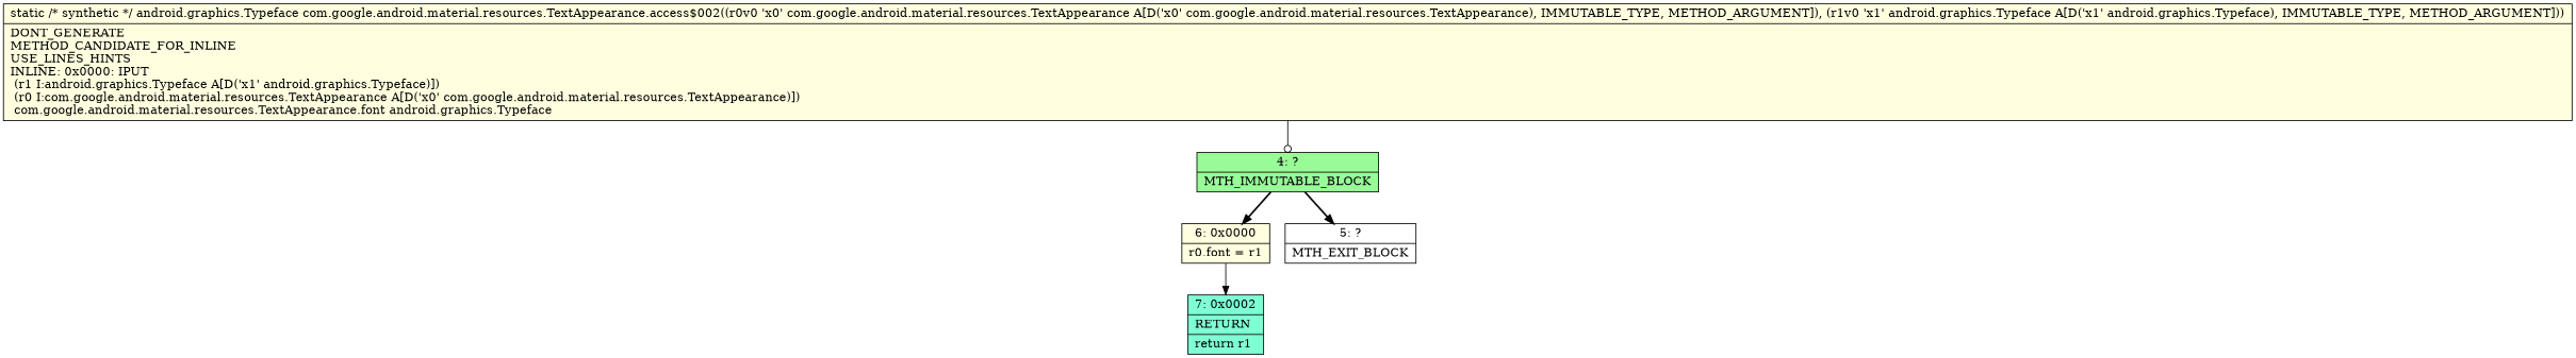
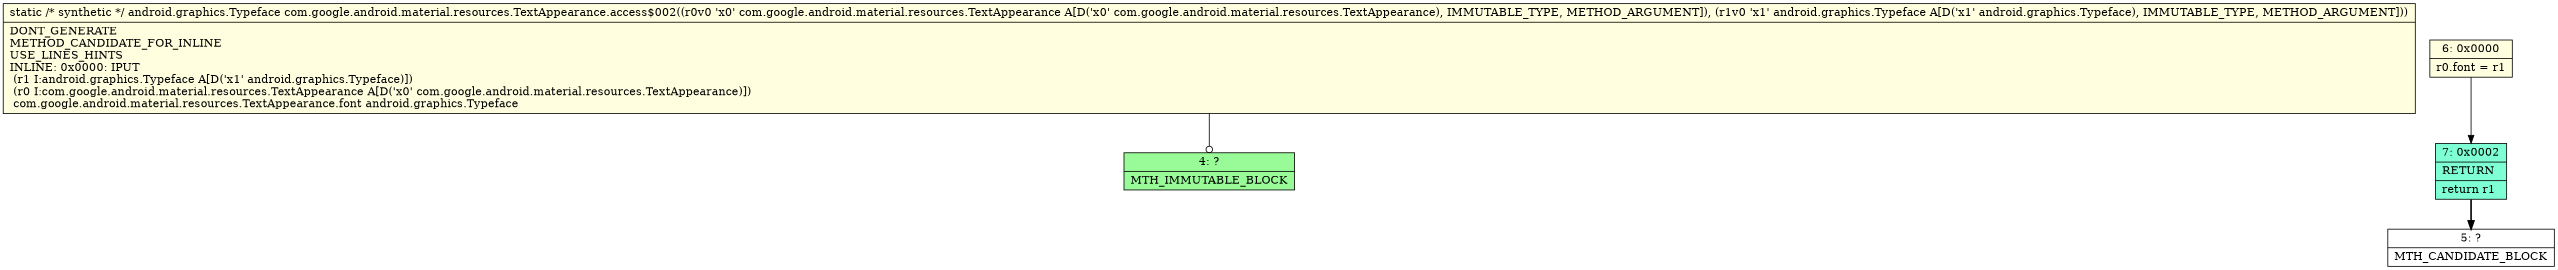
  digraph {
    node [fillcolor=lightyellow shape=record style=filled]
    edge [arrowhead=normal style=bold]
    n1 [fillcolor=palegreen label="{4\:\ ?|MTH_IMMUTABLE_BLOCK\l}"]
    n2 [label="{6\:\ 0x0000|r0.font = r1\l}"]
    n3 [fillcolor=aquamarine label="{7\:\ 0x0002|RETURN\l|return r1\l}"]
-   n4 [fillcolor=white label="{5\:\ ?|MTH_EXIT_BLOCK\l}"]
+   n4 [fillcolor=white label="{5\:\ ?|MTH_CANDIDATE_BLOCK\l}"]
    n5 [label="{static \/* synthetic *\/ android.graphics.Typeface com.google.android.material.resources.TextAppearance.access$002((r0v0 'x0' com.google.android.material.resources.TextAppearance A[D('x0' com.google.android.material.resources.TextAppearance), IMMUTABLE_TYPE, METHOD_ARGUMENT]), (r1v0 'x1' android.graphics.Typeface A[D('x1' android.graphics.Typeface), IMMUTABLE_TYPE, METHOD_ARGUMENT]))  | DONT_GENERATE\lMETHOD_CANDIDATE_FOR_INLINE\lUSE_LINES_HINTS\lINLINE: 0x0000: IPUT  \l  (r1 I:android.graphics.Typeface A[D('x1' android.graphics.Typeface)])\l  (r0 I:com.google.android.material.resources.TextAppearance A[D('x0' com.google.android.material.resources.TextAppearance)])\l com.google.android.material.resources.TextAppearance.font android.graphics.Typeface\l}"]
-   n1 -> n2
    n2 -> n3 [style=solid]
-   n1 -> n4
+   n3 -> n4
    n5 -> n1 [arrowhead=odot style=solid]
  }
